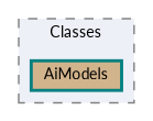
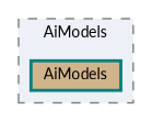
  digraph {
    compound=true
    fontname=Lato
    n1 [color=teal fillcolor=tan fontname=Lato fontsize=10 height=0.2 label=AiModels shape=box style="filled,bold" width=0.4]
    subgraph cluster_1 {
      bgcolor="#edf0f7"
      fontsize=10
-     label=Classes
+     label=AiModels
      pencolor=grey50
      style="filled,dashed"
      n1
    }
  }
